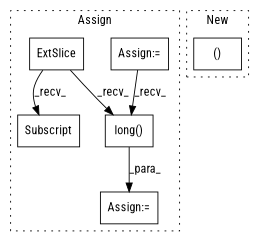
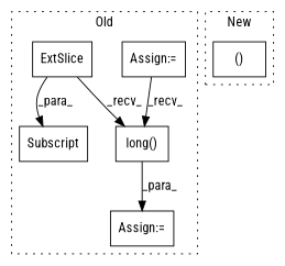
  digraph {
    fontname="Roboto Condensed"
    node [a=68 fontname="Roboto Condensed" l=3 s=17764 shape=box]
    edge [fontname="Roboto Condensed"]
    n1 [a=75 l=43 label="long()"]
    n2 [l=4 label="Assign:=" s=17892]
    n3 [label="Assign:=" s=17713]
    n4 [a=63 l="36,0" label=Subscript s="17764,0"]
    n5 [a=85 l=6 label=ExtSlice]
    n6 [a=54 label="()" s=17664]
    subgraph cluster_1 {
-     label=Assign
+     label=Old
      style=dotted
      n1
      n2
      n3
      n4
      n5
    }
    subgraph cluster_2 {
      label=New
      style=dotted
      n6
    }
    n1 -> n2 [label=_para_]
    n3 -> n1 [label=_recv_]
    n5 -> n1 [label=_recv_]
-   n5 -> n4 [label=_recv_]
+   n5 -> n4 [label=_para_]
  }
